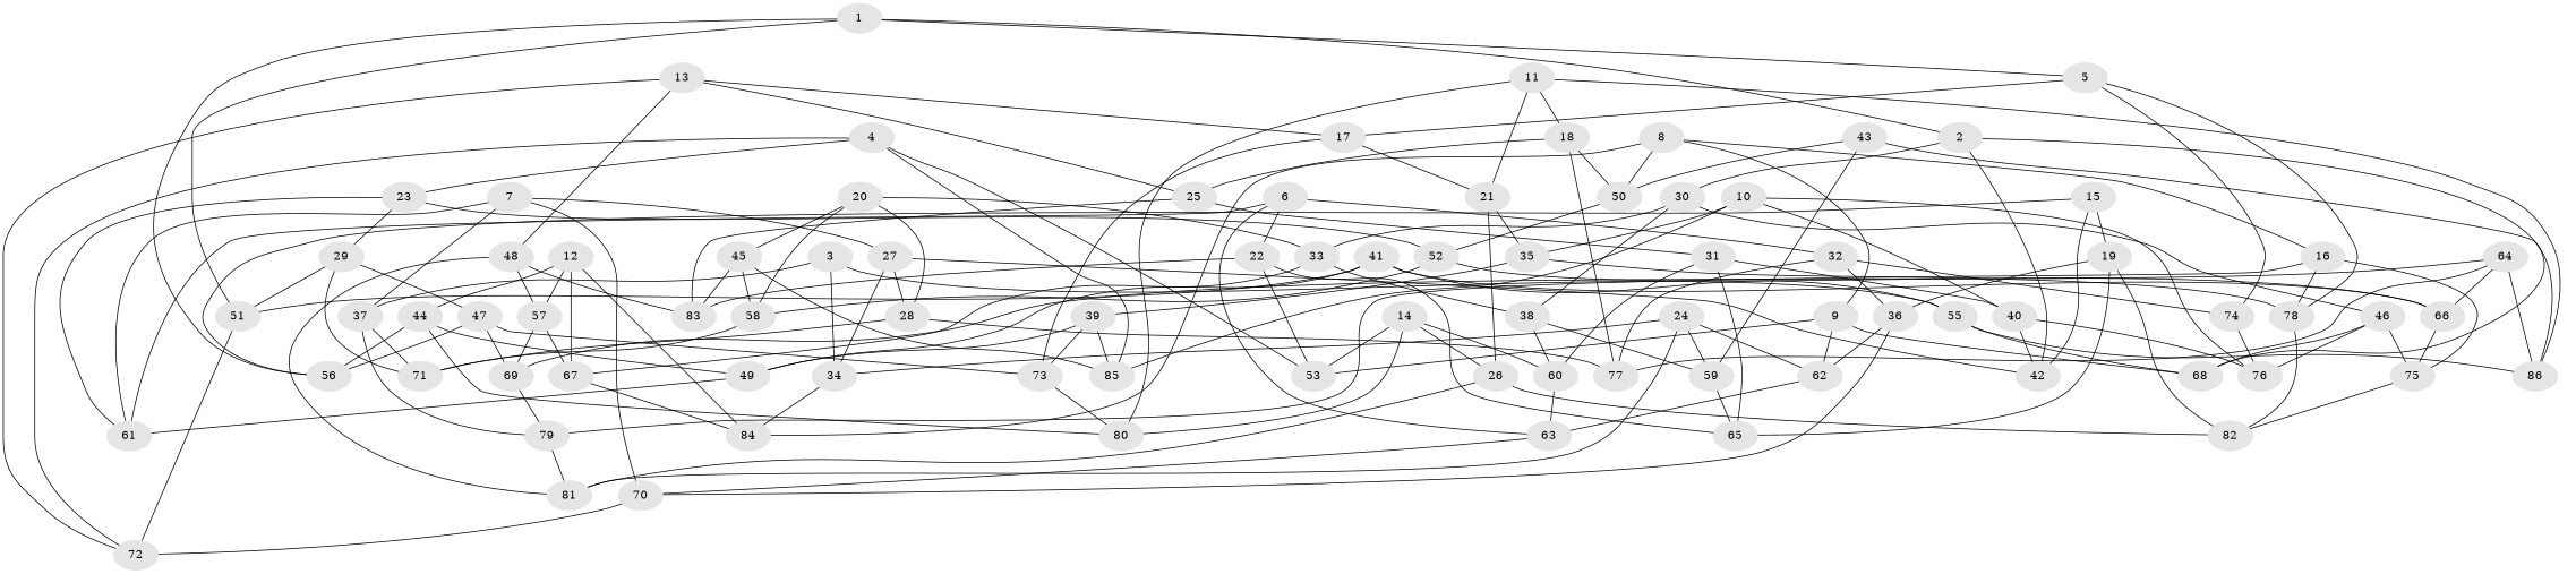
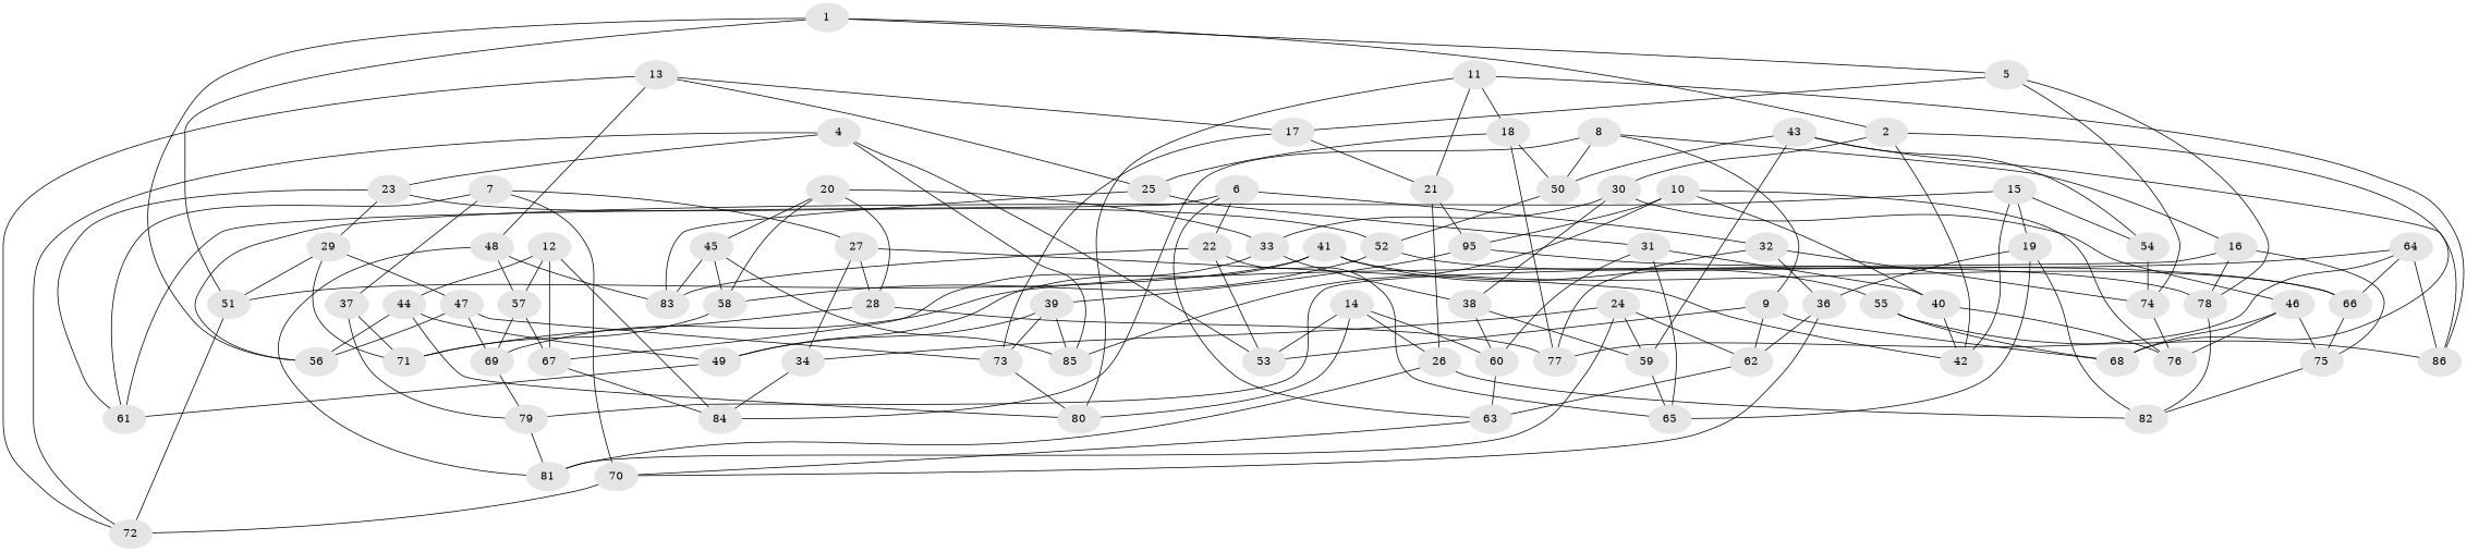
  graph {
    node [color=gray90 style=filled]
    1
    2
    5
    51
    56
    30
    42
    68
    17
    74
    78
    72
    33
    38
    46
-   3
    34
    37
    55
    84
    79
    71
+   54
    86
    4
    23
    53
    85
    61
    29
    52
    21
    73
    76
    82
    6
    22
    32
    63
    65
    83
    77
    36
    70
    7
    27
    28
    8
    9
    16
    50
    62
    75
    10
-   35
+   35 [label=95]
    40
    39
    11
    18
    80
    25
    26
    12
    44
    57
    67
    49
    69
    13
    48
    31
    81
    14
    60
    15
    19
    20
    45
    58
    47
    66
    24
    59
    41
    43
    64
    1 -- 2
    1 -- 5
    1 -- 51
    1 -- 56
    2 -- 30
    2 -- 42
    2 -- 68
    5 -- 17
    5 -- 74
    5 -- 78
    51 -- 72
    30 -- 33
    30 -- 38
    30 -- 46
    17 -- 21
    17 -- 73
    74 -- 76
    78 -- 82
    33 -- 38
    33 -- 67
    38 -- 60
    38 -- 59
    46 -- 68
    46 -- 76
    46 -- 75
-   3 -- 34
-   3 -- 37
-   3 -- 55
    34 -- 84
    37 -- 79
    37 -- 71
    55 -- 68
    55 -- 86
    79 -- 81
+   54 -- 74
    4 -- 72
    4 -- 23
    4 -- 53
    4 -- 85
    23 -- 61
    23 -- 29
    23 -- 52
    29 -- 51
    29 -- 71
    29 -- 47
    52 -- 58
    52 -- 66
    21 -- 35
    21 -- 26
    73 -- 80
    6 -- 61
    6 -- 22
    6 -- 32
    6 -- 63
    22 -- 53
    22 -- 65
    22 -- 83
    32 -- 74
    32 -- 77
    32 -- 36
    63 -- 70
    36 -- 70
    36 -- 62
    70 -- 72
    7 -- 37
    7 -- 61
    7 -- 70
    7 -- 27
    27 -- 42
    27 -- 34
    27 -- 28
    28 -- 71
    28 -- 77
    8 -- 84
    8 -- 9
    8 -- 16
    8 -- 50
    9 -- 68
    9 -- 53
    9 -- 62
    16 -- 78
    16 -- 79
    16 -- 75
    50 -- 52
    62 -- 63
    75 -- 82
    10 -- 85
    10 -- 76
    10 -- 35
    10 -- 40
    35 -- 78
    35 -- 39
    40 -- 42
    40 -- 76
    39 -- 85
    39 -- 73
    39 -- 49
    11 -- 86
    11 -- 21
    11 -- 18
    11 -- 80
    18 -- 77
    18 -- 50
    18 -- 25
    25 -- 83
    25 -- 31
    26 -- 82
    26 -- 81
    12 -- 84
    12 -- 44
    12 -- 57
    12 -- 67
    44 -- 56
    44 -- 80
    44 -- 49
    57 -- 67
    57 -- 69
    67 -- 84
    49 -- 61
    69 -- 79
    13 -- 17
    13 -- 72
    13 -- 25
    13 -- 48
    48 -- 83
    48 -- 57
    48 -- 81
    31 -- 65
    31 -- 40
    31 -- 60
    14 -- 53
    14 -- 80
    14 -- 26
    14 -- 60
    60 -- 63
    15 -- 56
    15 -- 42
+   15 -- 54
    15 -- 19
    19 -- 82
    19 -- 65
    19 -- 36
    20 -- 33
    20 -- 28
    20 -- 45
    20 -- 58
    45 -- 85
    45 -- 83
    45 -- 58
    58 -- 71
    47 -- 56
    47 -- 73
    47 -- 69
    66 -- 75
    24 -- 34
    24 -- 62
    24 -- 81
    24 -- 59
    59 -- 65
    41 -- 51
    41 -- 55
    41 -- 49
    41 -- 66
+   43 -- 54
    43 -- 86
    43 -- 50
    43 -- 59
    64 -- 86
    64 -- 77
    64 -- 69
    64 -- 66
  }
